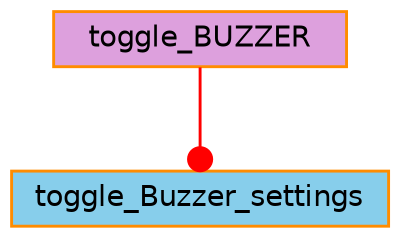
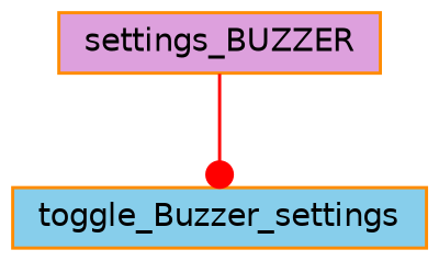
  digraph {
    rankdir=TB
    node [color=darkorange fontname=Helvetica fontsize=10 shape=box style=filled]
-   n1 [fillcolor=plum fontcolor=black height=0.2 label=toggle_BUZZER width=0.4]
+   n1 [fillcolor=plum fontcolor=black height=0.2 label=settings_BUZZER width=0.4]
    n2 [fillcolor=skyblue height=0.2 label=toggle_Buzzer_settings width=0.4]
    n1 -> n2 [color=red fontname=Helvetica fontsize=10 labelfontname=Helvetica labelfontsize=10 style=solid arrowhead=dot]
  }
